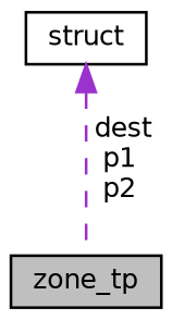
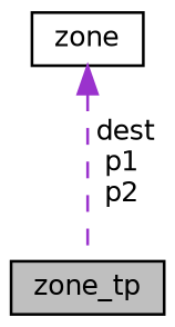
  digraph {
    node [color=black fontname=Helvetica fontsize=10 shape=record style=filled]
    n1 [fillcolor=grey75 fontcolor=black height=0.2 label=zone_tp width=0.4]
-   n2 [fillcolor=white height=0.2 label=struct width=0.4]
+   n2 [fillcolor=white height=0.2 label=zone width=0.4]
    n2 -> n1 [color=darkorchid3 dir=back fontname=Helvetica fontsize=10 label=" dest\np1\np2" labelfontname=Helvetica labelfontsize=10 style=dashed]
  }
